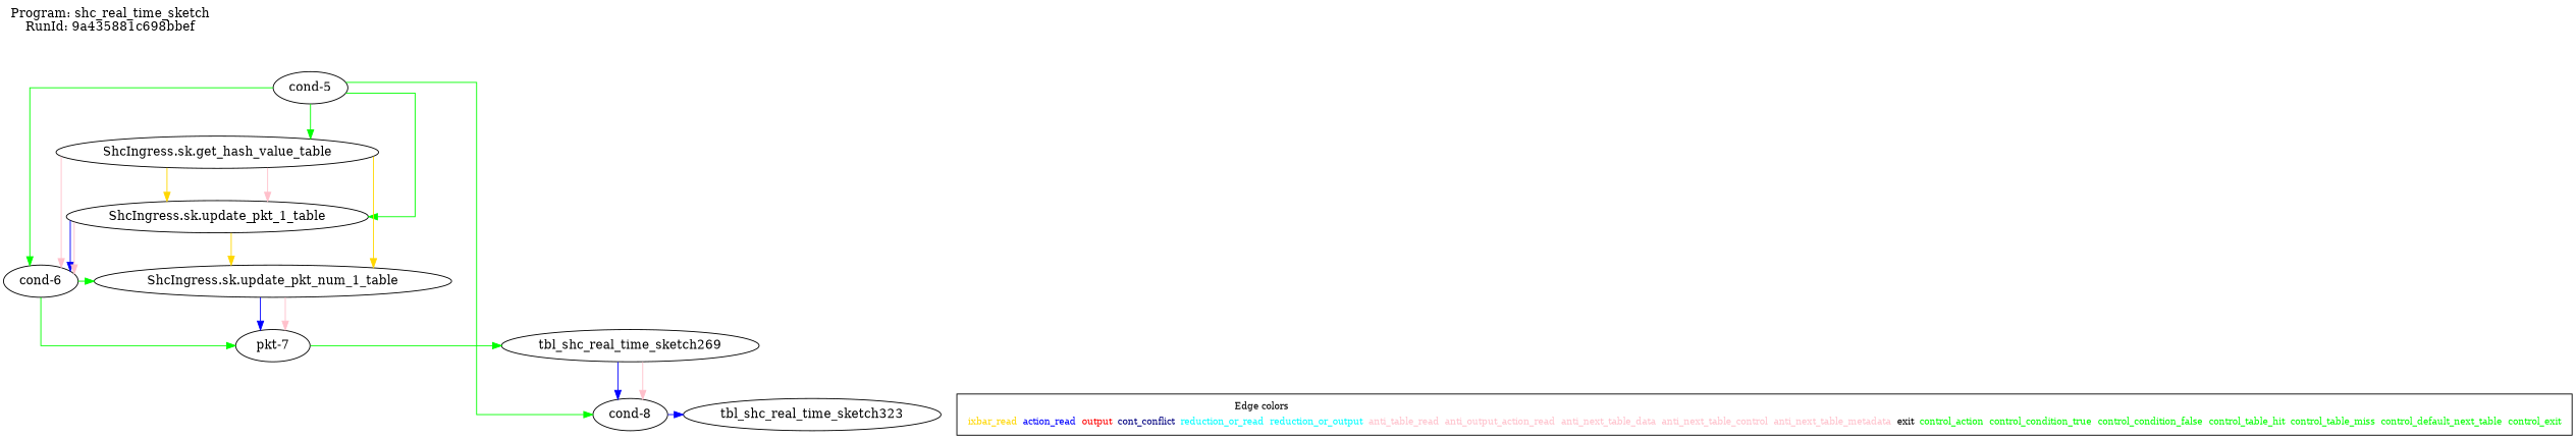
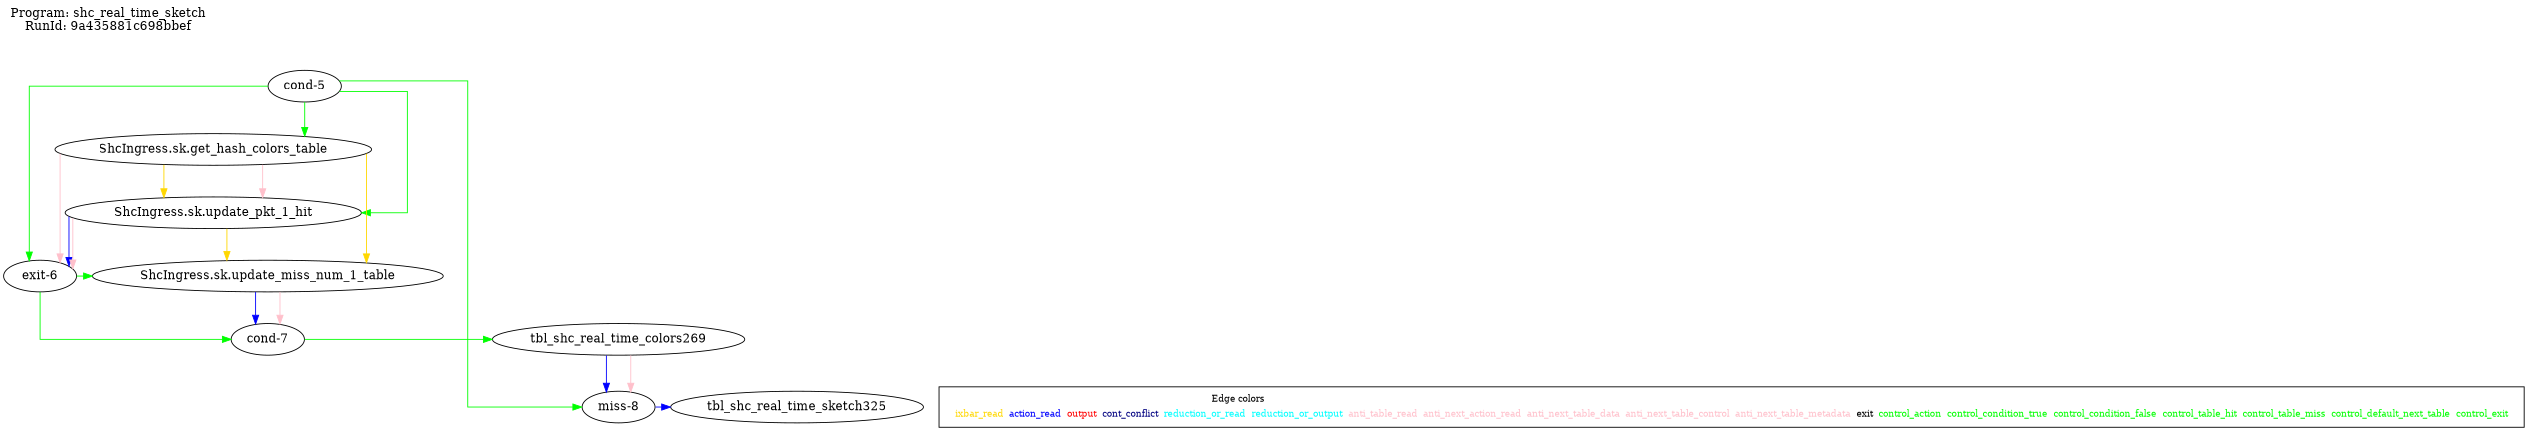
  digraph {
    label="Program: shc_real_time_sketch\nRunId: 9a435881c698bbef\n"
    labeljust=l
    labelloc=t
    rankdir=TB
    splines=ortho
    edge [color=green]
-   "ShcIngress.sk.update_pkt_1_table"
-   "cond-6"
-   "ShcIngress.sk.update_pkt_num_1_table"
-   "cond-8"
-   tbl_shc_real_time_sketch325 [label=tbl_shc_real_time_sketch323]
-   "cond-7" [label="pkt-7"]
-   tbl_shc_real_time_sketch269
-   n8 [fontsize=10 label=<<table border="0" cellborder="0"><tr><td colspan="8">Edge colors</td></tr><tr><td><font color="gold">ixbar_read</font></td><td><font color="blue">action_read</font></td><td><font color="red">output</font></td><td><font color="navy">cont_conflict</font></td><td><font color="cyan">reduction_or_read</font></td><td><font color="cyan">reduction_or_output</font></td><td><font color="pink">anti_table_read</font></td><td><font color="pink">anti_output_action_read</font></td><td><font color="pink">anti_next_table_data</font></td><td><font color="pink">anti_next_table_control</font></td><td><font color="pink">anti_next_table_metadata</font></td><td><font color="black">exit</font></td><td><font color="green">control_action</font></td><td><font color="green">control_condition_true</font></td><td><font color="green">control_condition_false</font></td><td><font color="green">control_table_hit</font></td><td><font color="green">control_table_miss</font></td><td><font color="green">control_default_next_table</font></td><td><font color="green">control_exit</font></td></tr></table>> shape=record]
+   "ShcIngress.sk.update_pkt_1_table" [label="ShcIngress.sk.update_pkt_1_hit"]
+   "cond-6" [label="exit-6"]
+   "ShcIngress.sk.update_pkt_num_1_table" [label="ShcIngress.sk.update_miss_num_1_table"]
+   "cond-8" [label="miss-8"]
+   tbl_shc_real_time_sketch325
+   "cond-7"
+   tbl_shc_real_time_sketch269 [label=tbl_shc_real_time_colors269]
+   n8 [fontsize=10 label=<<table border="0" cellborder="0"><tr><td colspan="8">Edge colors</td></tr><tr><td><font color="gold">ixbar_read</font></td><td><font color="blue">action_read</font></td><td><font color="red">output</font></td><td><font color="navy">cont_conflict</font></td><td><font color="cyan">reduction_or_read</font></td><td><font color="cyan">reduction_or_output</font></td><td><font color="pink">anti_table_read</font></td><td><font color="pink">anti_next_action_read</font></td><td><font color="pink">anti_next_table_data</font></td><td><font color="pink">anti_next_table_control</font></td><td><font color="pink">anti_next_table_metadata</font></td><td><font color="black">exit</font></td><td><font color="green">control_action</font></td><td><font color="green">control_condition_true</font></td><td><font color="green">control_condition_false</font></td><td><font color="green">control_table_hit</font></td><td><font color="green">control_table_miss</font></td><td><font color="green">control_default_next_table</font></td><td><font color="green">control_exit</font></td></tr></table>> shape=record]
    "cond-5"
-   "ShcIngress.sk.get_hash_value_table"
+   "ShcIngress.sk.get_hash_value_table" [label="ShcIngress.sk.get_hash_colors_table"]
    subgraph sub_1 {
      rank=same
      "ShcIngress.sk.update_pkt_1_table"
    }
    subgraph sub_2 {
      rank=same
      "cond-6"
      "ShcIngress.sk.update_pkt_num_1_table"
    }
    subgraph sub_3 {
      rank=same
      "cond-8"
      tbl_shc_real_time_sketch325
    }
    subgraph sub_4 {
      rank=same
      "cond-7"
      tbl_shc_real_time_sketch269
    }
    subgraph sub_5 {
      rank=max
      subgraph cluster_6 {
        rank=max
        n8
      }
    }
    "ShcIngress.sk.update_pkt_1_table" -> "cond-6" [color=blue]
    "ShcIngress.sk.update_pkt_1_table" -> "cond-6" [color=pink]
    "ShcIngress.sk.update_pkt_1_table" -> "ShcIngress.sk.update_pkt_num_1_table" [color=gold]
    "cond-6" -> "ShcIngress.sk.update_pkt_num_1_table"
    "cond-6" -> "cond-7"
    "ShcIngress.sk.update_pkt_num_1_table" -> "cond-7" [color=blue]
    "ShcIngress.sk.update_pkt_num_1_table" -> "cond-7" [color=pink]
    "cond-8" -> tbl_shc_real_time_sketch325 [color=blue]
    "cond-7" -> tbl_shc_real_time_sketch269
    tbl_shc_real_time_sketch269 -> "cond-8" [color=blue]
    tbl_shc_real_time_sketch269 -> "cond-8" [color=pink]
    "cond-5" -> "ShcIngress.sk.update_pkt_1_table"
    "cond-5" -> "cond-6"
    "cond-5" -> "cond-8"
    "cond-5" -> "ShcIngress.sk.get_hash_value_table"
    "ShcIngress.sk.get_hash_value_table" -> "ShcIngress.sk.update_pkt_1_table" [color=gold]
    "ShcIngress.sk.get_hash_value_table" -> "ShcIngress.sk.update_pkt_1_table" [color=pink]
    "ShcIngress.sk.get_hash_value_table" -> "cond-6" [color=pink]
    "ShcIngress.sk.get_hash_value_table" -> "ShcIngress.sk.update_pkt_num_1_table" [color=gold]
  }
